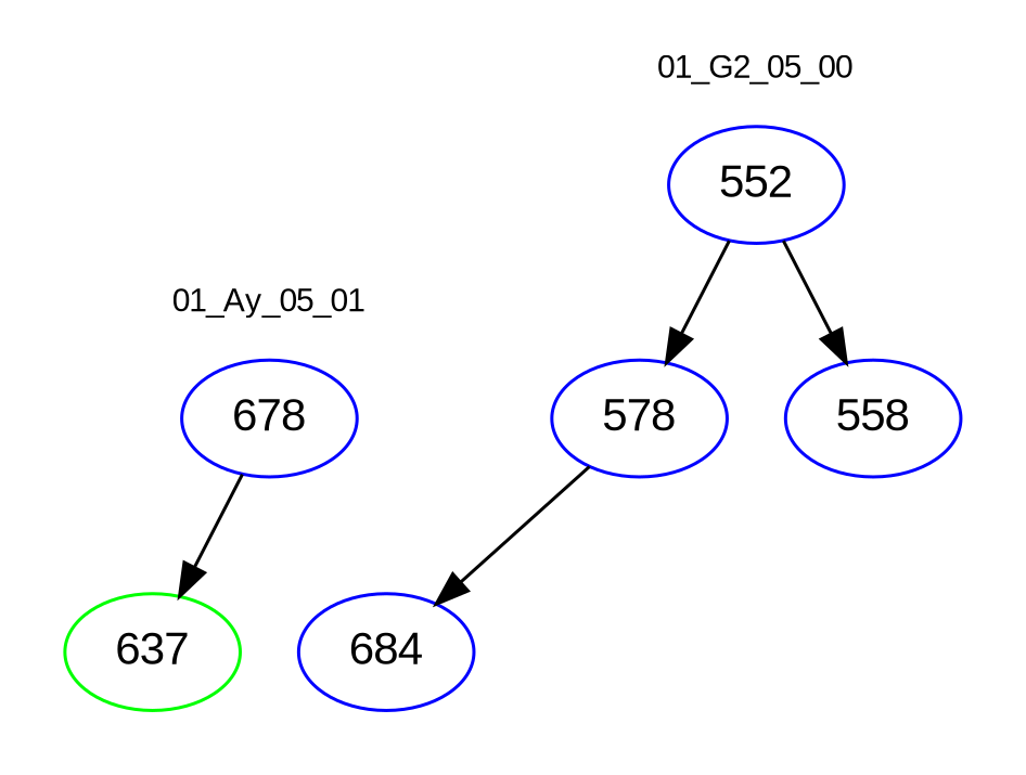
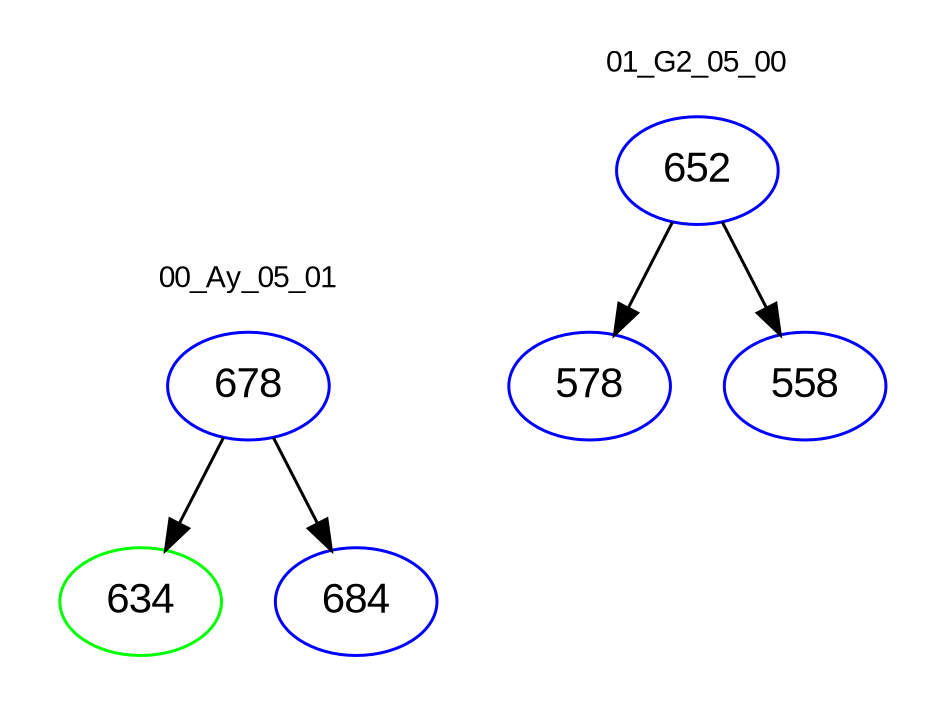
  digraph {
    fontname="Liberation Sans"
    node [color=blue fontname="Liberation Sans"]
    edge [color=black fontname="Liberation Sans"]
    n1 [label=678]
-   n2 [color=green label=637]
+   n2 [color=green label=634]
    n3 [label=684]
-   n4 [label=552]
+   n4 [label=652]
    n5 [label=578]
    n6 [label=558]
    subgraph cluster_1 {
      color=white
      fontsize=10
-     label="01_Ay_05_01"
+     label="00_Ay_05_01"
      n1
      n2
      n3
    }
    subgraph cluster_2 {
      color=white
      fontsize=10
      label="01_G2_05_00"
      n4
      n5
      n6
    }
    n1 -> n2
-   n5 -> n3
+   n1 -> n3
    n4 -> n5
    n4 -> n6
  }
